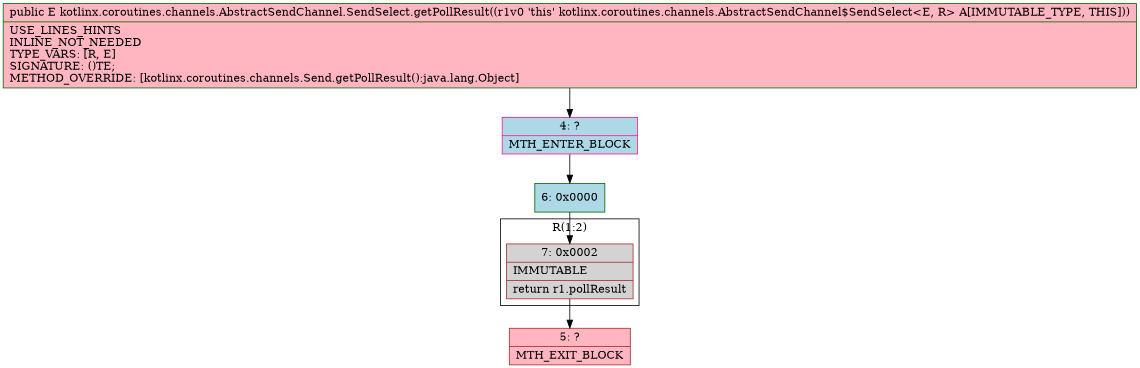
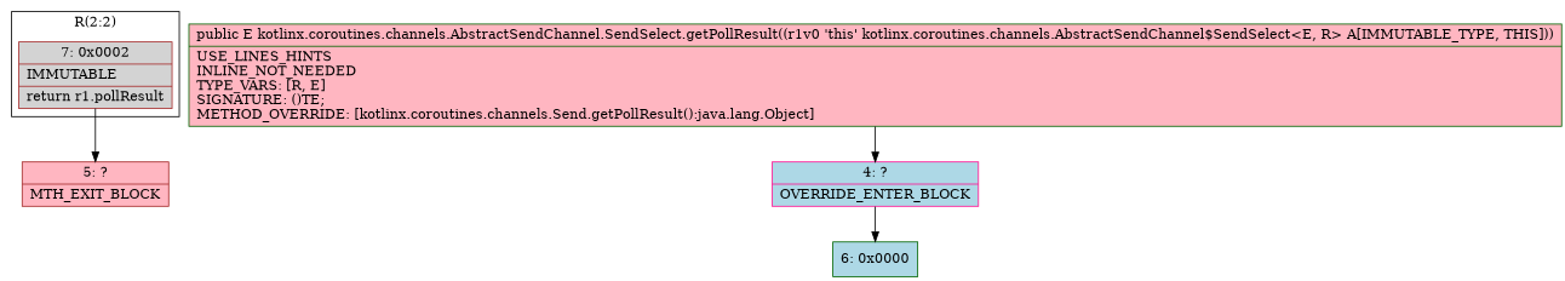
  digraph {
    node [color=brown fillcolor=lightpink shape=record style=filled]
    n1 [fillcolor=lightgrey label="{7\:\ 0x0002|IMMUTABLE\l|return r1.pollResult\l}"]
    n2 [label="{5\:\ ?|MTH_EXIT_BLOCK\l}"]
-   n3 [color=deeppink fillcolor=lightblue label="{4\:\ ?|MTH_ENTER_BLOCK\l}"]
+   n3 [color=deeppink fillcolor=lightblue label="{4\:\ ?|OVERRIDE_ENTER_BLOCK\l}"]
    n4 [color=darkgreen fillcolor=lightblue label="{6\:\ 0x0000}"]
    n5 [color=darkgreen label="{public E kotlinx.coroutines.channels.AbstractSendChannel.SendSelect.getPollResult((r1v0 'this' kotlinx.coroutines.channels.AbstractSendChannel$SendSelect\<E, R\> A[IMMUTABLE_TYPE, THIS]))  | USE_LINES_HINTS\lINLINE_NOT_NEEDED\lTYPE_VARS: [R, E]\lSIGNATURE: ()TE;\lMETHOD_OVERRIDE: [kotlinx.coroutines.channels.Send.getPollResult():java.lang.Object]\l}"]
    subgraph cluster_1 {
-     label="R(1:2)"
+     label="R(2:2)"
      n1
    }
    n1 -> n2
    n3 -> n4
-   n4 -> n1
    n5 -> n3
  }
